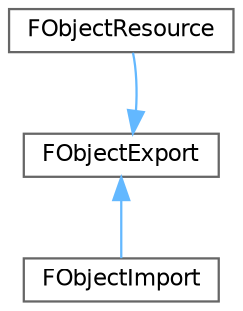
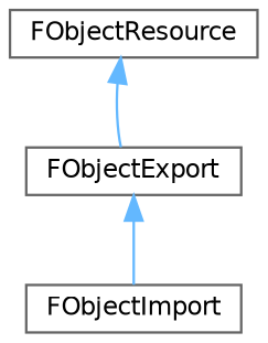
  digraph {
    rankdir=TB
    node [color=grey40 fillcolor=white fontname=Helvetica fontsize=10 shape=box style=filled]
    edge [color=steelblue1 dir=back fontname=Helvetica fontsize=10 labelfontname=Helvetica labelfontsize=10 style=solid]
    n1 [height=0.2 label=FObjectResource width=0.4]
    n2 [height=0.2 label=FObjectExport width=0.4]
    n3 [height=0.2 label=FObjectImport width=0.4]
-   n2 -> n1
+   n1 -> n2
    n2 -> n3
  }
